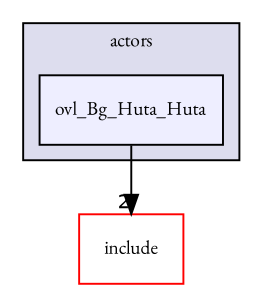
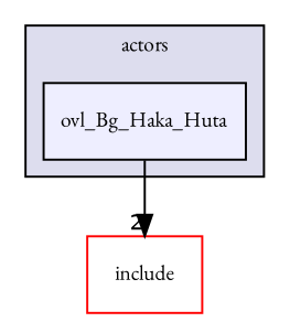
  digraph {
    compound=true
    fontname="EB Garamond"
    node [fontname="EB Garamond" fontsize=10 shape=box style=filled]
-   n1 [fillcolor="#eeeeff" label=ovl_Bg_Huta_Huta pencolor=black]
+   n1 [fillcolor="#eeeeff" label=ovl_Bg_Haka_Huta pencolor=black]
    n2 [color=red fillcolor=white label=include]
    subgraph cluster_1 {
      bgcolor="#ddddee"
      fontsize=10
      label=actors
      pencolor=black
      n1
    }
    n1 -> n2 [headlabel=2 labeldistance=1.5 labelfontname=Helvetica labelfontsize=10 fontname="EB Garamond"]
  }
